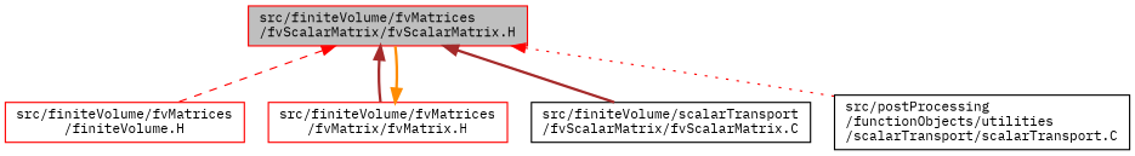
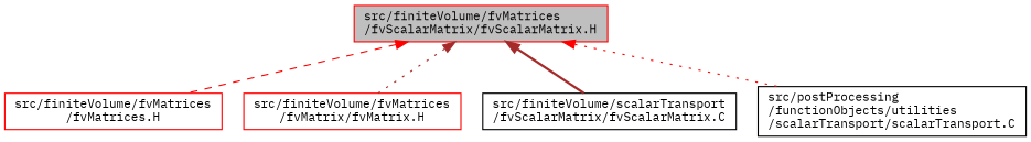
  digraph {
    fontname="IBM Plex Mono"
    node [color=red fontname="IBM Plex Mono" fontsize=10 shape=record]
    edge [color=red dir=back fontname="IBM Plex Mono" fontsize=10 labelfontname=FreeSans labelfontsize=10 style=dotted]
    n1 [fillcolor=grey75 fontcolor=black height=0.2 label="src/finiteVolume/fvMatrices\l/fvScalarMatrix/fvScalarMatrix.H" style=filled width=0.4]
-   n2 [height=0.2 label="src/finiteVolume/fvMatrices\l/finiteVolume.H" width=0.4]
+   n2 [height=0.2 label="src/finiteVolume/fvMatrices\l/fvMatrices.H" width=0.4]
    n3 [height=0.2 label="src/finiteVolume/fvMatrices\l/fvMatrix/fvMatrix.H" width=0.4]
    n4 [color=black height=0.2 label="src/finiteVolume/scalarTransport\l/fvScalarMatrix/fvScalarMatrix.C" width=0.4]
    n5 [color=black height=0.2 label="src/postProcessing\l/functionObjects/utilities\l/scalarTransport/scalarTransport.C" width=0.4]
    n1 -> n2 [style=dashed]
-   n1 -> n3 [color=brown style=bold]
+   n1 -> n3 [color=brown]
    n1 -> n4 [color=brown style=bold]
    n1 -> n5
-   n3 -> n1 [color=darkorange style=bold]
  }
